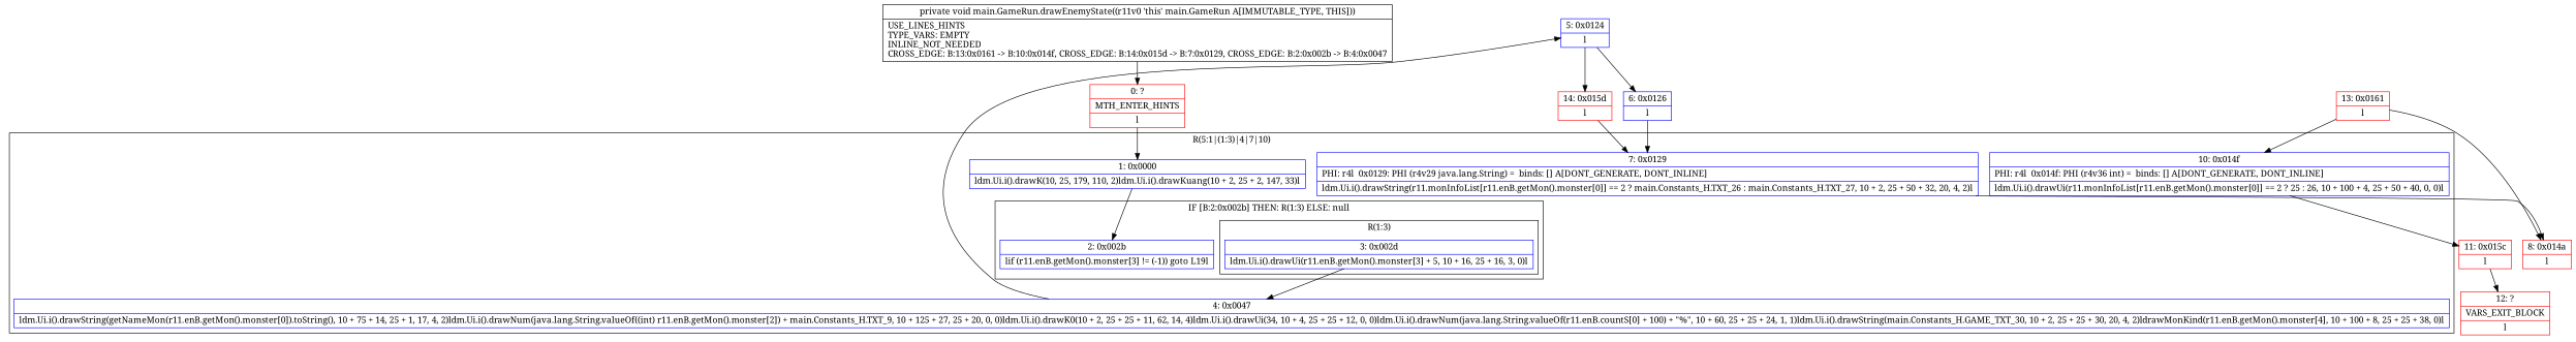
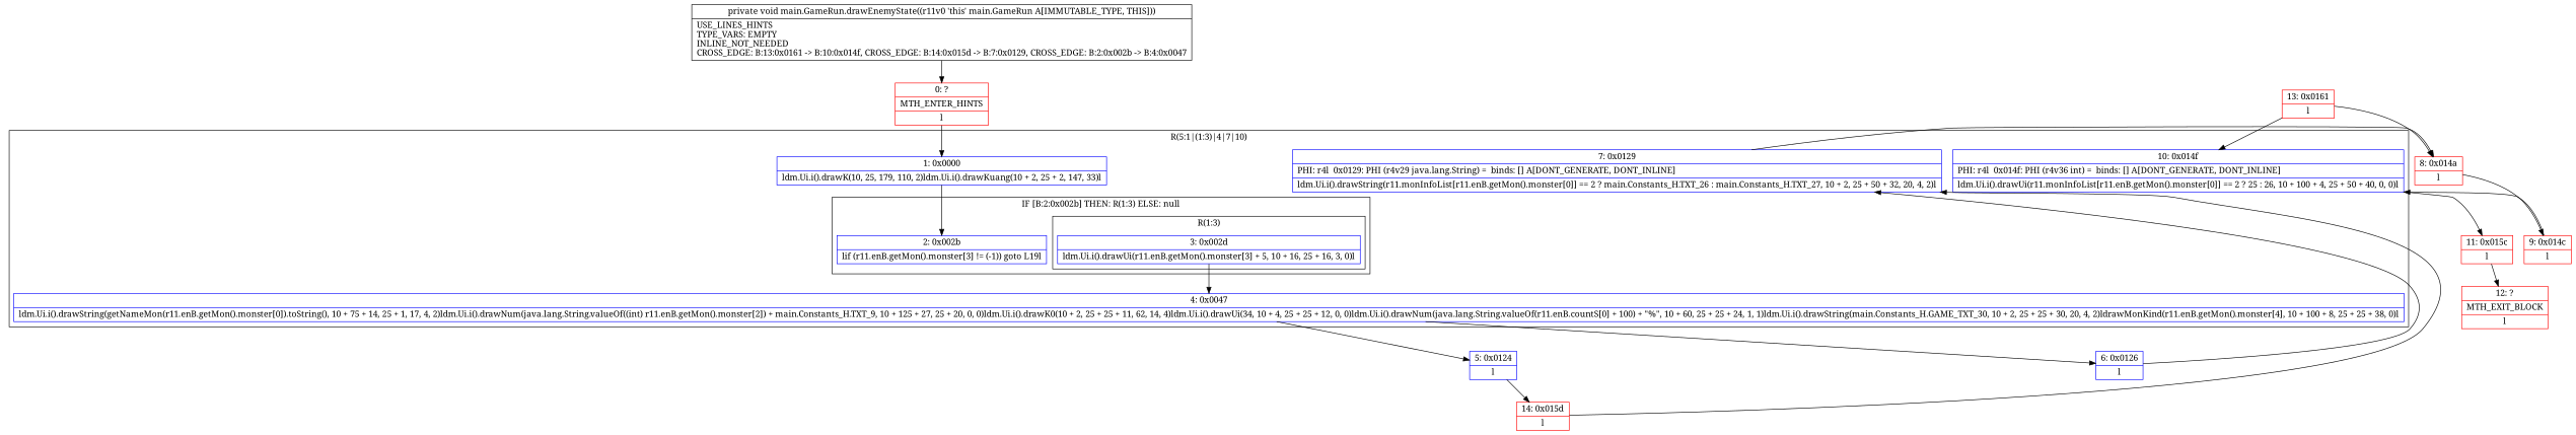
  digraph {
    fontname="Noto Serif"
    node [color=blue fontname="Noto Serif" shape=record]
    edge [fontname="Noto Serif"]
    n1 [label="{3\:\ 0x002d|ldm.Ui.i().drawUi(r11.enB.getMon().monster[3] + 5, 10 + 16, 25 + 16, 3, 0)l}"]
    n2 [label="{2\:\ 0x002b|lif (r11.enB.getMon().monster[3] != (\-1)) goto L19l}"]
    n3 [label="{1\:\ 0x0000|ldm.Ui.i().drawK(10, 25, 179, 110, 2)ldm.Ui.i().drawKuang(10 + 2, 25 + 2, 147, 33)l}"]
    n4 [label="{4\:\ 0x0047|ldm.Ui.i().drawString(getNameMon(r11.enB.getMon().monster[0]).toString(), 10 + 75 + 14, 25 + 1, 17, 4, 2)ldm.Ui.i().drawNum(java.lang.String.valueOf((int) r11.enB.getMon().monster[2]) + main.Constants_H.TXT_9, 10 + 125 + 27, 25 + 20, 0, 0)ldm.Ui.i().drawK0(10 + 2, 25 + 25 + 11, 62, 14, 4)ldm.Ui.i().drawUi(34, 10 + 4, 25 + 25 + 12, 0, 0)ldm.Ui.i().drawNum(java.lang.String.valueOf(r11.enB.countS[0] + 100) + \"%\", 10 + 60, 25 + 25 + 24, 1, 1)ldm.Ui.i().drawString(main.Constants_H.GAME_TXT_30, 10 + 2, 25 + 25 + 30, 20, 4, 2)ldrawMonKind(r11.enB.getMon().monster[4], 10 + 100 + 8, 25 + 25 + 38, 0)l}"]
    n5 [label="{7\:\ 0x0129|PHI: r4l  0x0129: PHI (r4v29 java.lang.String) =  binds: [] A[DONT_GENERATE, DONT_INLINE]\l|ldm.Ui.i().drawString(r11.monInfoList[r11.enB.getMon().monster[0]] == 2 ? main.Constants_H.TXT_26 : main.Constants_H.TXT_27, 10 + 2, 25 + 50 + 32, 20, 4, 2)l}"]
    n6 [label="{10\:\ 0x014f|PHI: r4l  0x014f: PHI (r4v36 int) =  binds: [] A[DONT_GENERATE, DONT_INLINE]\l|ldm.Ui.i().drawUi(r11.monInfoList[r11.enB.getMon().monster[0]] == 2 ? 25 : 26, 10 + 100 + 4, 25 + 50 + 40, 0, 0)l}"]
    n7 [label="{5\:\ 0x0124|l}"]
    n8 [color=red label="{8\:\ 0x014a|l}"]
    n9 [color=red label="{11\:\ 0x015c|l}"]
    n10 [label="{6\:\ 0x0126|l}"]
    n11 [color=red label="{14\:\ 0x015d|l}"]
-   n13 [color=red label="{12\:\ ?|VARS_EXIT_BLOCK\l|l}"]
+   n12 [color=red label="{9\:\ 0x014c|l}"]
+   n13 [color=red label="{12\:\ ?|MTH_EXIT_BLOCK\l|l}"]
    n14 [color=red label="{0\:\ ?|MTH_ENTER_HINTS\l|l}"]
    n15 [color=red label="{13\:\ 0x0161|l}"]
    n16 [label="{private void main.GameRun.drawEnemyState((r11v0 'this' main.GameRun A[IMMUTABLE_TYPE, THIS]))  | USE_LINES_HINTS\lTYPE_VARS: EMPTY\lINLINE_NOT_NEEDED\lCROSS_EDGE: B:13:0x0161 \-\> B:10:0x014f, CROSS_EDGE: B:14:0x015d \-\> B:7:0x0129, CROSS_EDGE: B:2:0x002b \-\> B:4:0x0047\l}" color=""]
    subgraph cluster_1 {
      label="R(5:1|(1:3)|4|7|10)"
      n3
      n4
      n5
      n6
      subgraph cluster_2 {
        label="IF [B:2:0x002b] THEN: R(1:3) ELSE: null"
        n2
        subgraph cluster_3 {
          label="R(1:3)"
          n1
        }
      }
    }
    n1 -> n4
    n3 -> n2
    n4 -> n7
    n5 -> n8
    n6 -> n9
-   n7 -> n10
+   n4 -> n10
    n7 -> n11
+   n8 -> n12
    n9 -> n13
    n10 -> n5
    n11 -> n5
+   n12 -> n6
    n14 -> n3
    n15 -> n6
    n15 -> n8
    n16 -> n14
  }
